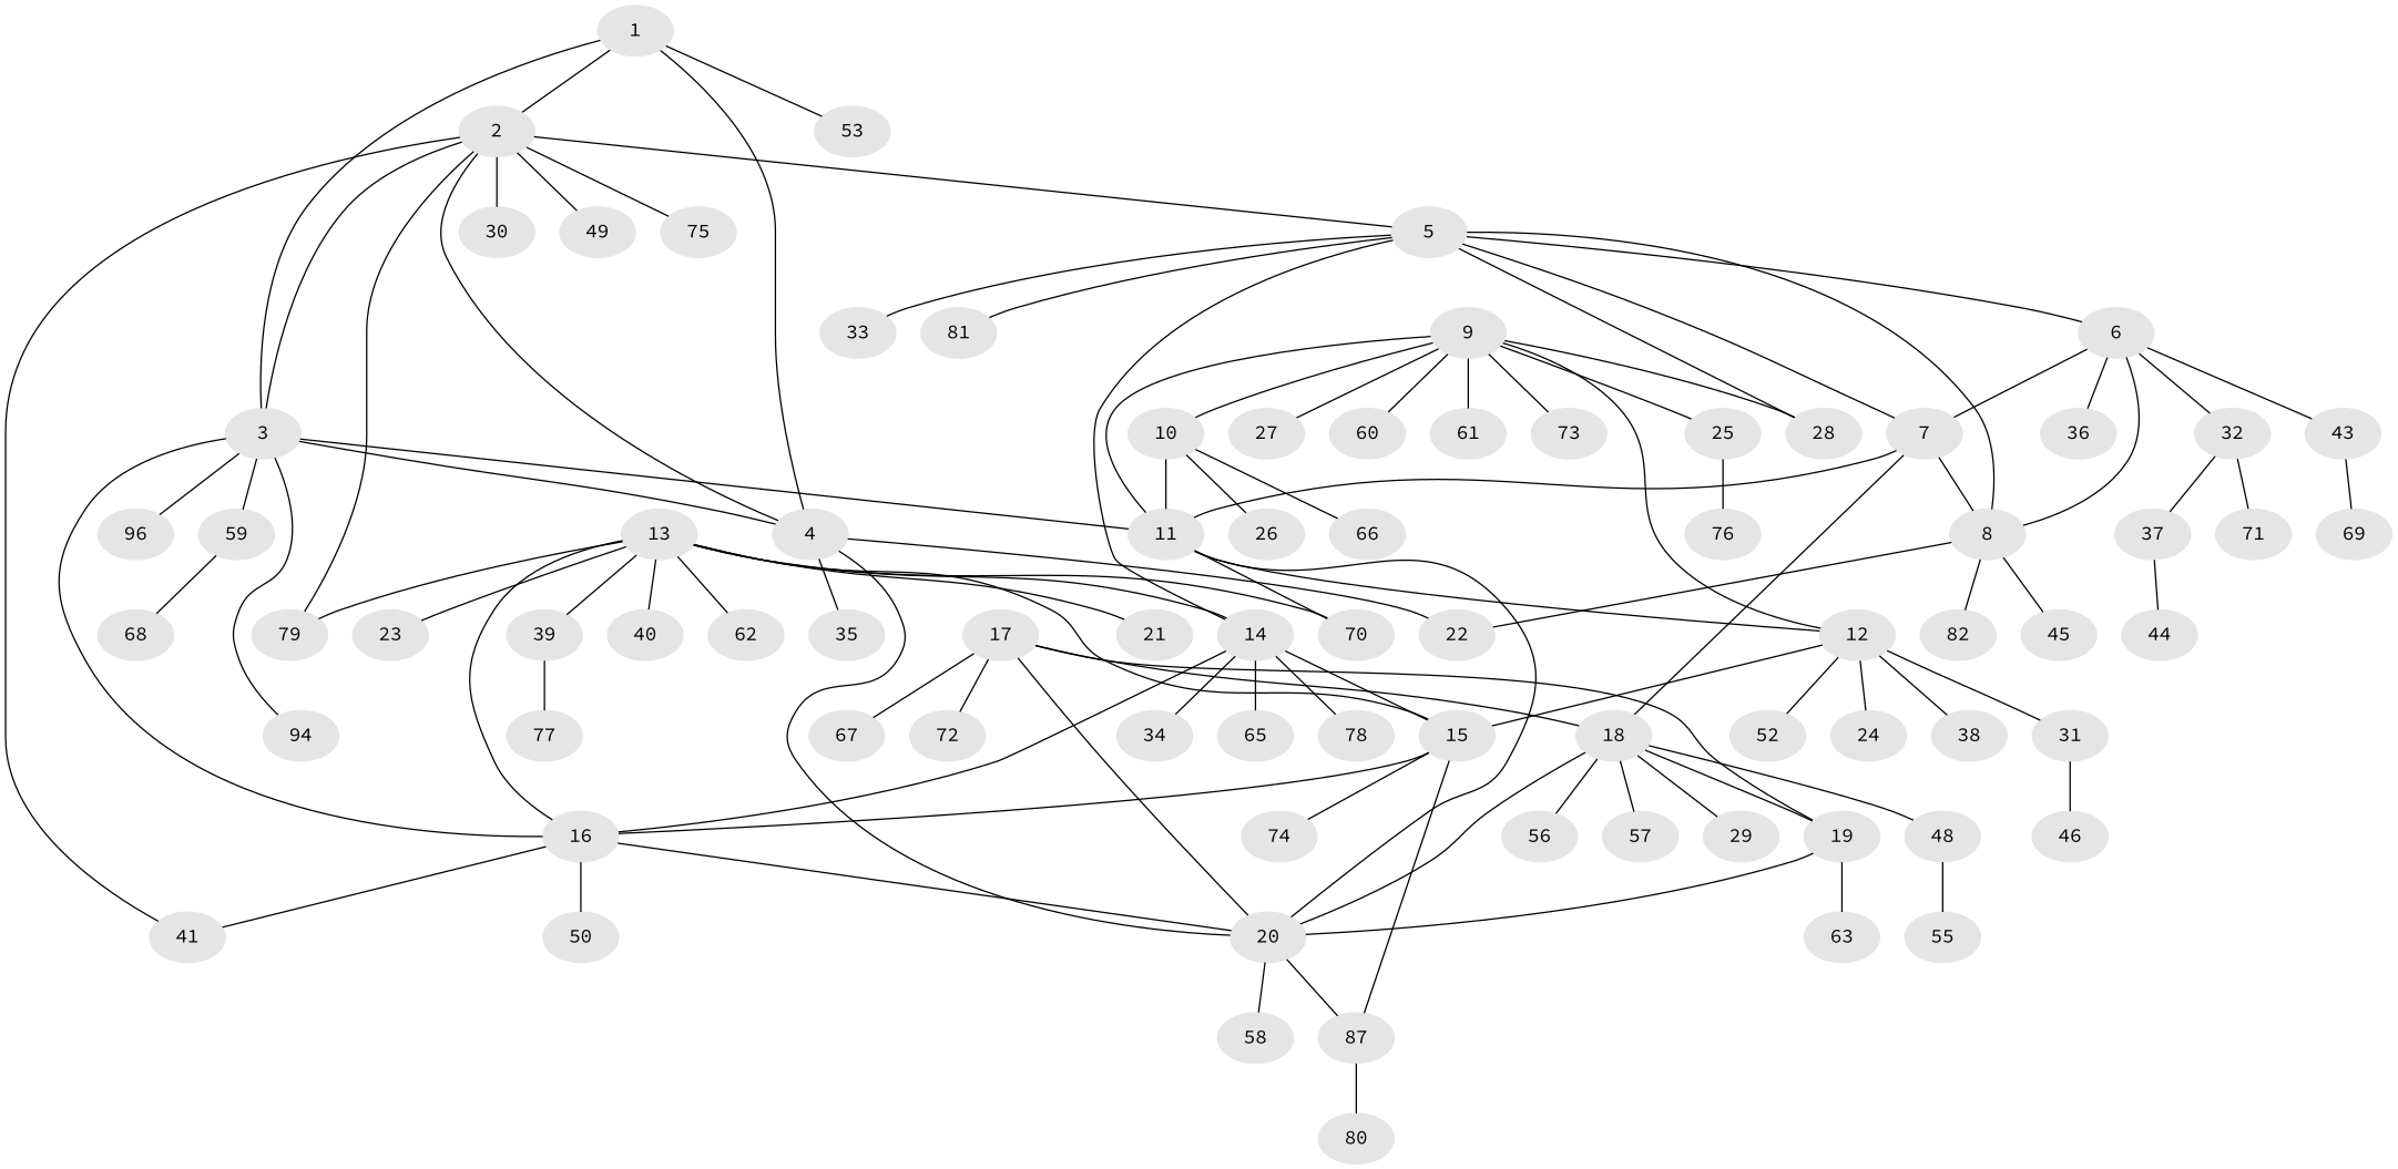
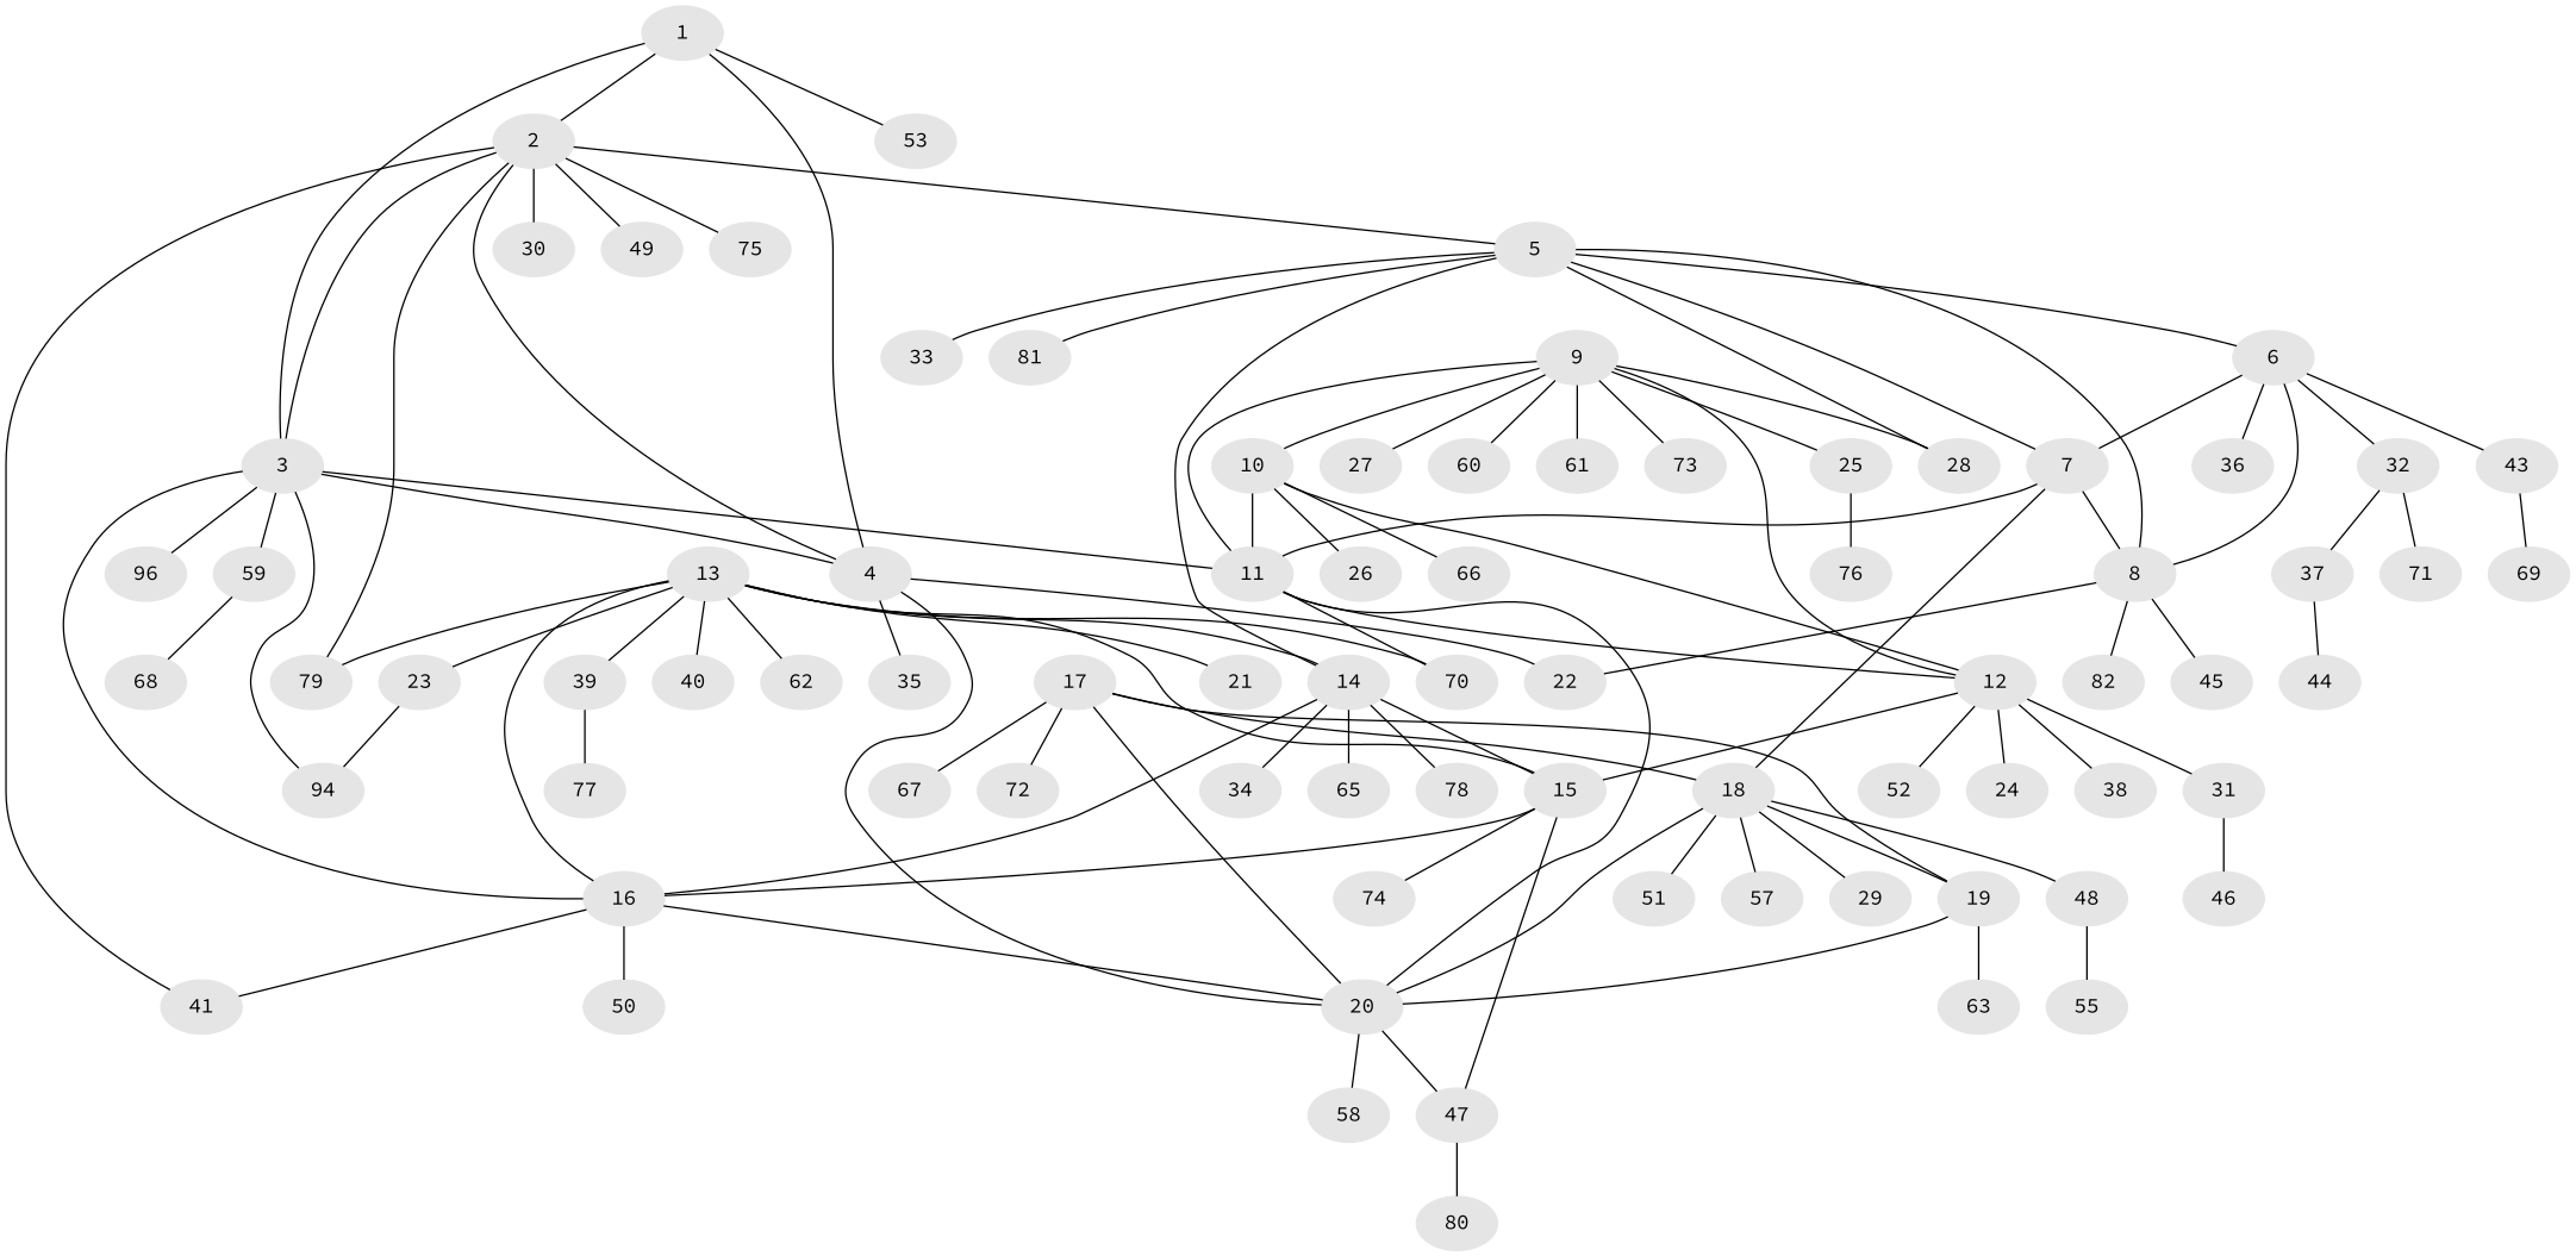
  graph {
    fontname="Source Code Pro"
    node [color=gray90 fontname="Source Code Pro" style=filled]
    edge [fontname="Source Code Pro"]
    1
    2
    3
    4
    53
    5
    30
    41
    49
    75
    79
    11
    16
    n14 [label=94]
    n15 [label=96]
    59
    20
    22
    35
    6
    7
    8
    14
    28
    33
    81
    12
    70
    50
    68
-   47 [label=87]
+   47
    58
    32
    36
    43
    18
    n37 [label=82]
    45
    15
    34
    65
    78
    37
    71
    69
    19
    29
    48
-   51 [label=56]
+   51
    57
    9
    10
    25
    27
    60
    61
    73
    26
    66
    24
    31
    38
    52
    76
    74
    46
    13
    21
    23
    39
    40
    62
    77
    80
    17
    67
    72
    63
    55
    44
    1 -- 2
    1 -- 3
    1 -- 4
    1 -- 53
    2 -- 3
    2 -- 4
    2 -- 5
    2 -- 30
    2 -- 41
    2 -- 49
    2 -- 75
    2 -- 79
    3 -- 4
    3 -- 11
    3 -- 16
    3 -- n14
    3 -- n15
    3 -- 59
    4 -- 20
    4 -- 22
    4 -- 35
    5 -- 6
    5 -- 7
    5 -- 8
    5 -- 14
    5 -- 28
    5 -- 33
    5 -- 81
    11 -- 20
    11 -- 12
    11 -- 70
    16 -- 41
    16 -- 20
    16 -- 50
    59 -- 68
    20 -- 47
    20 -- 58
    6 -- 7
    6 -- 8
    6 -- 32
    6 -- 36
    6 -- 43
    7 -- 11
    7 -- 8
    7 -- 18
    8 -- 22
    8 -- n37
    8 -- 45
    14 -- 16
    14 -- 15
    14 -- 34
    14 -- 65
    14 -- 78
    12 -- 15
    12 -- 24
    12 -- 31
    12 -- 38
    12 -- 52
    47 -- 80
    32 -- 37
    32 -- 71
    43 -- 69
    18 -- 20
    18 -- 19
    18 -- 29
    18 -- 48
    18 -- 51
    18 -- 57
    15 -- 16
    15 -- 47
    15 -- 74
    37 -- 44
    19 -- 20
    19 -- 63
    48 -- 55
    9 -- 11
    9 -- 28
    9 -- 12
    9 -- 10
    9 -- 25
    9 -- 27
    9 -- 60
    9 -- 61
    9 -- 73
    10 -- 11
+   10 -- 12
    10 -- 26
    10 -- 66
    25 -- 76
    31 -- 46
    13 -- 79
    13 -- 16
    13 -- 14
    13 -- 70
    13 -- 15
    13 -- 21
    13 -- 23
    13 -- 39
    13 -- 40
    13 -- 62
+   23 -- n14
    39 -- 77
    17 -- 20
    17 -- 18
    17 -- 19
    17 -- 67
    17 -- 72
  }
